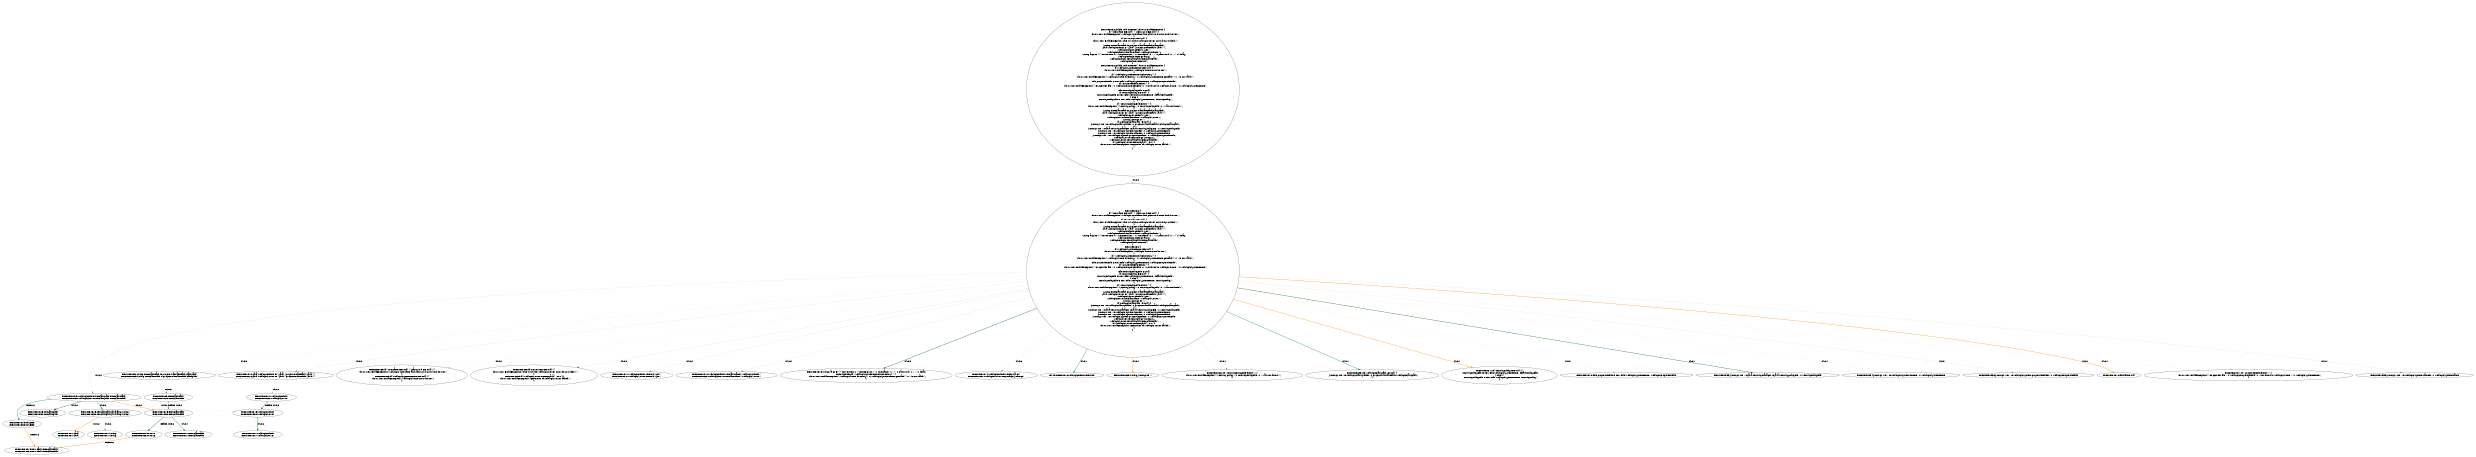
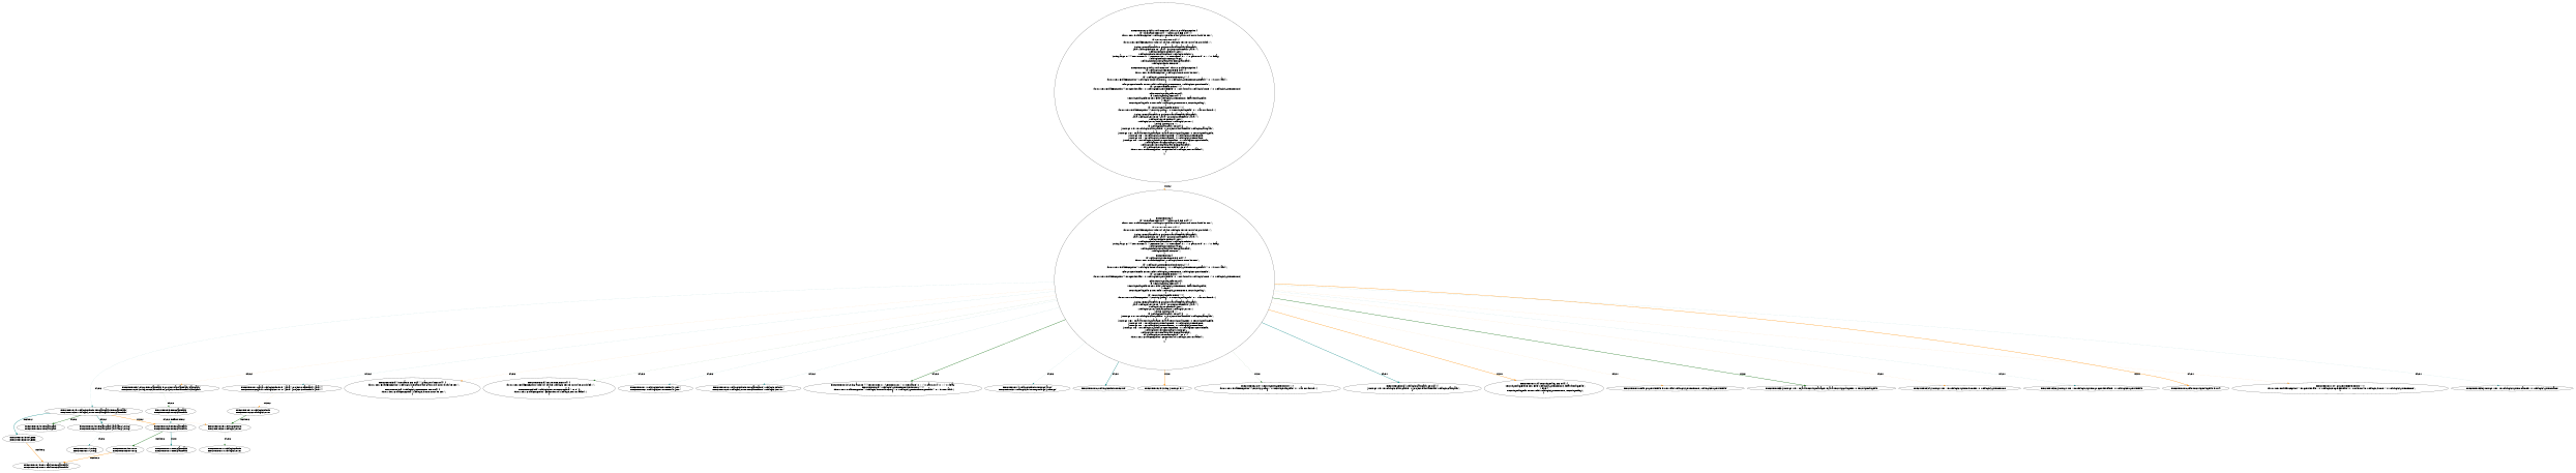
  digraph {
    node [shape=ellipse]
    edge [color=darkorange style=dotted]
    n1 [label="execute#?#15:INSERT\nexecute#?#38:INSERT"]
    n2 [label="execute#?#15:new Path(execClassPath)\nexecute#?#38:new Path(execClassPath)"]
    n3 [label="execute#?#15:weblogicAdmin.setClasspath(execClassPath)\nexecute#?#38:weblogicServer.setClasspath(execClassPath)"]
    n4 [label="execute#?#15:setClasspath\nexecute#?#38:setClasspath"]
    n5 [label="execute#?#15:weblogicAdmin\nexecute#?#38:weblogicServer"]
    n6 [label="execute#?#15:setClasspath(java.lang.String)\nexecute#?#38:setClasspath(java.lang.String)"]
    n7 [label="execute#?#15:execClassPath\nexecute#?#38:execClassPath"]
    n8 [label="execute#?#-1:weblogicAdmin\nexecute#?#-1:weblogicServer"]
-   n9 [label="execute#?#-1:Java\nexecute#?#-1:Java"]
    n10 [label="execute#?#-1:String\nexecute#?#-1:String"]
    n11 [label="execute#?#-1:execClassPath\nexecute#?#-1:execClassPath"]
    n12 [label="execute#?#15:MOVE\nexecute#?#38:MOVE"]
    n13 [label="execute#?#2:\{\n    if ((username == null) || (password == null)) \{\n        throw new BuildException(\"weblogic username and password must both be set\");\n    \}\n    if (serverURL == null) \{\n        throw new BuildException(\"The url of the weblogic server must be provided.\");\n    \}\n    String execClassPath = project.translatePath(classpath);\n    Java weblogicAdmin = ((Java) (project.createTask(\"java\")));\n    weblogicAdmin.setFork(\"yes\");\n    weblogicAdmin.setClassname(\"weblogic.Admin\");\n    String args = (((((serverURL + \" SHUTDOWN \") + username) + \" \") + password) + \" \") + delay;\n    weblogicAdmin.setArgs(args);\n    weblogicAdmin.setClasspath(execClassPath);\n    weblogicAdmin.execute();\n\}\nexecute#?#2:\{\n    if (weblogicSystemHome == null) \{\n        throw new BuildException(\"weblogic home must be set\");\n    \}\n    if (!weblogicSystemHome.isDirectory()) \{\n        throw new BuildException((\"weblogic home directory \" + weblogicSystemHome.getPath()) + \" is not valid\");\n    \}\n    File propertiesFile = new File(weblogicSystemHome, weblogicPropertiesFile);\n    if (!propertiesFile.exists()) \{\n        throw new BuildException(((\"Properties file \" + weblogicPropertiesFile) + \" not found in weblogic home \") + weblogicSystemHome);\n    \}\n    File securityPolicyFile = null;\n    if (securityPolicy == null) \{\n        securityPolicyFile = new File(weblogicSystemHome, defaultPolicyFile);\n    \} else \{\n        securityPolicyFile = new File(weblogicSystemHome, securityPolicy);\n    \}\n    if (!securityPolicyFile.exists()) \{\n        throw new BuildException((\"Security policy \" + securityPolicyFile) + \" was not found.\");\n    \}\n    String execClassPath = project.translatePath(classpath);\n    Java weblogicServer = ((Java) (project.createTask(\"java\")));\n    weblogicServer.setFork(\"yes\");\n    weblogicServer.setClassname(\"weblogic.Server\");\n    String jvmArgs = \"\";\n    if (weblogicClasspath != null) \{\n        jvmArgs += \"-Dweblogic.class.path=\" + project.translatePath(weblogicClasspath);\n    \}\n    jvmArgs += \" -Djava.security.manager -Djava.security.policy==\" + securityPolicyFile;\n    jvmArgs += \" -Dweblogic.system.home=\" + weblogicSystemHome;\n    jvmArgs += \" -Dweblogic.system.name=\" + weblogicSystemName;\n    jvmArgs += \" -Dweblogic.system.propertiesFile=\" + weblogicPropertiesFile;\n    weblogicServer.setJvmargs(jvmArgs);\n    weblogicServer.setClasspath(execClassPath);\n    if (weblogicServer.executeJava() != 0) \{\n        throw new BuildException(\"Execution of weblogic server failed\");\n    \}\n\}"]
    n14 [label="execute#?#3:if ((username == null) || (password == null)) \{\n    throw new BuildException(\"weblogic username and password must both be set\");\n\}\nexecute#?#3:if (weblogicSystemHome == null) \{\n    throw new BuildException(\"weblogic home must be set\");\n\}"]
    n15 [label="execute#?#6:if (serverURL == null) \{\n    throw new BuildException(\"The url of the weblogic server must be provided.\");\n\}\nexecute#?#39:if (weblogicServer.executeJava() != 0) \{\n    throw new BuildException(\"Execution of weblogic server failed\");\n\}"]
    n16 [label="execute#?#9:String execClassPath = project.translatePath(classpath)\nexecute#?#25:String execClassPath = project.translatePath(classpath)"]
    n17 [label="execute#?#10:Java weblogicAdmin = ((Java) (project.createTask(\"java\")))\nexecute#?#26:Java weblogicServer = ((Java) (project.createTask(\"java\")))"]
    n18 [label="execute#?#11:weblogicAdmin.setFork(\"yes\")\nexecute#?#27:weblogicServer.setFork(\"yes\")"]
    n19 [label="execute#?#12:weblogicAdmin.setClassname(\"weblogic.Admin\")\nexecute#?#28:weblogicServer.setClassname(\"weblogic.Server\")"]
    n20 [label="execute#?#13:String args = (((((serverURL + \" SHUTDOWN \") + username) + \" \") + password) + \" \") + delay\nexecute#?#6:if (!weblogicSystemHome.isDirectory()) \{\n    throw new BuildException((\"weblogic home directory \" + weblogicSystemHome.getPath()) + \" is not valid\");\n\}"]
    n21 [label="execute#?#14:weblogicAdmin.setArgs(args)\nexecute#?#37:weblogicServer.setJvmargs(jvmArgs)"]
-   n22 [label="serverURL#?#16:weblogicAdmin.execute()"]
+   n22 [label="execute#?#16:weblogicAdmin.execute()"]
    n23 [label="execute#?#29:String jvmArgs = \"\""]
    n24 [label="execute#?#22:if (!securityPolicyFile.exists()) \{\n    throw new BuildException((\"Security policy \" + securityPolicyFile) + \" was not found.\");\n\}"]
    n25 [label="execute#?#30:if (weblogicClasspath != null) \{\n    jvmArgs += \"-Dweblogic.class.path=\" + project.translatePath(weblogicClasspath);\n\}"]
    n26 [label="execute#?#17:if (securityPolicy == null) \{\n    securityPolicyFile = new File(weblogicSystemHome, defaultPolicyFile);\n\} else \{\n    securityPolicyFile = new File(weblogicSystemHome, securityPolicy);\n\}"]
    n27 [label="execute#?#10:File propertiesFile = new File(weblogicSystemHome, weblogicPropertiesFile)"]
    n28 [label="execute#?#33:jvmArgs += \" -Djava.security.manager -Djava.security.policy==\" + securityPolicyFile"]
    n29 [label="execute#?#34:jvmArgs += \" -Dweblogic.system.home=\" + weblogicSystemHome"]
    n30 [label="execute#?#36:jvmArgs += \" -Dweblogic.system.propertiesFile=\" + weblogicPropertiesFile"]
-   n31 [label="execute#?#16:File file = null"]
+   n31 [label="execute#?#16:File securityPolicyFile = null"]
    n32 [label="execute#?#11:if (!propertiesFile.exists()) \{\n    throw new BuildException(((\"Properties file \" + weblogicPropertiesFile) + \" not found in weblogic home \") + weblogicSystemHome);\n\}"]
    n33 [label="execute#?#35:jvmArgs += \" -Dweblogic.system.name=\" + weblogicSystemName"]
    n34 [label="execute#?#9:execClassPath\nexecute#?#25:execClassPath"]
    n35 [label="execute#?#10:weblogicAdmin\nexecute#?#26:weblogicServer"]
    n36 [label="execute#?#2:public void execute() throws BuildException \{\n    if ((username == null) || (password == null)) \{\n        throw new BuildException(\"weblogic username and password must both be set\");\n    \}\n    if (serverURL == null) \{\n        throw new BuildException(\"The url of the weblogic server must be provided.\");\n    \}\n    String execClassPath = project.translatePath(classpath);\n    Java weblogicAdmin = ((Java) (project.createTask(\"java\")));\n    weblogicAdmin.setFork(\"yes\");\n    weblogicAdmin.setClassname(\"weblogic.Admin\");\n    String args = (((((serverURL + \" SHUTDOWN \") + username) + \" \") + password) + \" \") + delay;\n    weblogicAdmin.setArgs(args);\n    weblogicAdmin.setClasspath(execClassPath);\n    weblogicAdmin.execute();\n\}\nexecute#?#2:public void execute() throws BuildException \{\n    if (weblogicSystemHome == null) \{\n        throw new BuildException(\"weblogic home must be set\");\n    \}\n    if (!weblogicSystemHome.isDirectory()) \{\n        throw new BuildException((\"weblogic home directory \" + weblogicSystemHome.getPath()) + \" is not valid\");\n    \}\n    File propertiesFile = new File(weblogicSystemHome, weblogicPropertiesFile);\n    if (!propertiesFile.exists()) \{\n        throw new BuildException(((\"Properties file \" + weblogicPropertiesFile) + \" not found in weblogic home \") + weblogicSystemHome);\n    \}\n    File securityPolicyFile = null;\n    if (securityPolicy == null) \{\n        securityPolicyFile = new File(weblogicSystemHome, defaultPolicyFile);\n    \} else \{\n        securityPolicyFile = new File(weblogicSystemHome, securityPolicy);\n    \}\n    if (!securityPolicyFile.exists()) \{\n        throw new BuildException((\"Security policy \" + securityPolicyFile) + \" was not found.\");\n    \}\n    String execClassPath = project.translatePath(classpath);\n    Java weblogicServer = ((Java) (project.createTask(\"java\")));\n    weblogicServer.setFork(\"yes\");\n    weblogicServer.setClassname(\"weblogic.Server\");\n    String jvmArgs = \"\";\n    if (weblogicClasspath != null) \{\n        jvmArgs += \"-Dweblogic.class.path=\" + project.translatePath(weblogicClasspath);\n    \}\n    jvmArgs += \" -Djava.security.manager -Djava.security.policy==\" + securityPolicyFile;\n    jvmArgs += \" -Dweblogic.system.home=\" + weblogicSystemHome;\n    jvmArgs += \" -Dweblogic.system.name=\" + weblogicSystemName;\n    jvmArgs += \" -Dweblogic.system.propertiesFile=\" + weblogicPropertiesFile;\n    weblogicServer.setJvmargs(jvmArgs);\n    weblogicServer.setClasspath(execClassPath);\n    if (weblogicServer.executeJava() != 0) \{\n        throw new BuildException(\"Execution of weblogic server failed\");\n    \}\n\}"]
    n1 -> n2 [label="Action:2" style=bold]
    n3 -> n1 [color=teal label="Action:2" style=bold]
    n3 -> n4 [color=darkgreen label="AST:2" style=bold]
    n3 -> n5 [label="AST:2"]
    n3 -> n6 [color=teal label="AST:2" style=bold]
    n3 -> n7 [label="AST:2" style=bold]
-   n5 -> n8 [color=darkgreen label="AST:2" style=bold]
-   n6 -> n9 [label="AST:2" style=bold]
+   n5 -> n8 [color=darkgreen label="AST:2"]
    n6 -> n10 [color=teal label="AST:2"]
    n7 -> n11 [color=teal label="AST:1" style=bold]
-   n7 -> n12 [color=darkgreen label="Define Use:2" style=bold]
+   n7 -> n12 [color=darkgreen label="Action:2" style=bold]
    n12 -> n2 [label="Action:2" style=bold]
    n13 -> n3 [color=teal label="AST:2"]
    n13 -> n14 [label="AST:2"]
    n13 -> n15 [color=darkgreen label="AST:2"]
    n13 -> n16 [label="AST:2"]
    n13 -> n17 [color=teal label="AST:2"]
    n13 -> n18 [color=teal label="AST:2"]
    n13 -> n19 [color=teal label="AST:2"]
    n13 -> n20 [color=darkgreen label="AST:2" style=bold]
    n13 -> n21 [color=teal label="AST:2"]
    n13 -> n22 [color=teal label="AST:1" style=bold]
    n13 -> n23 [label="AST:1" style=bold]
    n13 -> n24 [color=darkgreen label="AST:1"]
    n13 -> n25 [color=teal label="AST:1" style=bold]
    n13 -> n26 [label="AST:1" style=bold]
    n13 -> n27 [label="AST:1"]
    n13 -> n28 [color=darkgreen label="AST:1" style=bold]
    n13 -> n29 [label="AST:1"]
    n13 -> n30 [color=teal label="AST:1"]
    n13 -> n31 [label="AST:1" style=bold]
    n13 -> n32 [label="AST:1"]
    n13 -> n33 [color=teal label="AST:1"]
    n16 -> n34 [color=darkgreen label="AST:2"]
    n17 -> n35 [label="AST:2"]
-   n34 -> n7 [color=teal label="Define Use:2" style=bold]
-   n35 -> n5 [color=darkgreen label="Define Use:2" style=bold]
+   n34 -> n7 [color=teal label="Define Use:2"]
+   n35 -> n5 [color=darkgreen label="Action:2" style=bold]
    n36 -> n13 [label="AST:2"]
  }
